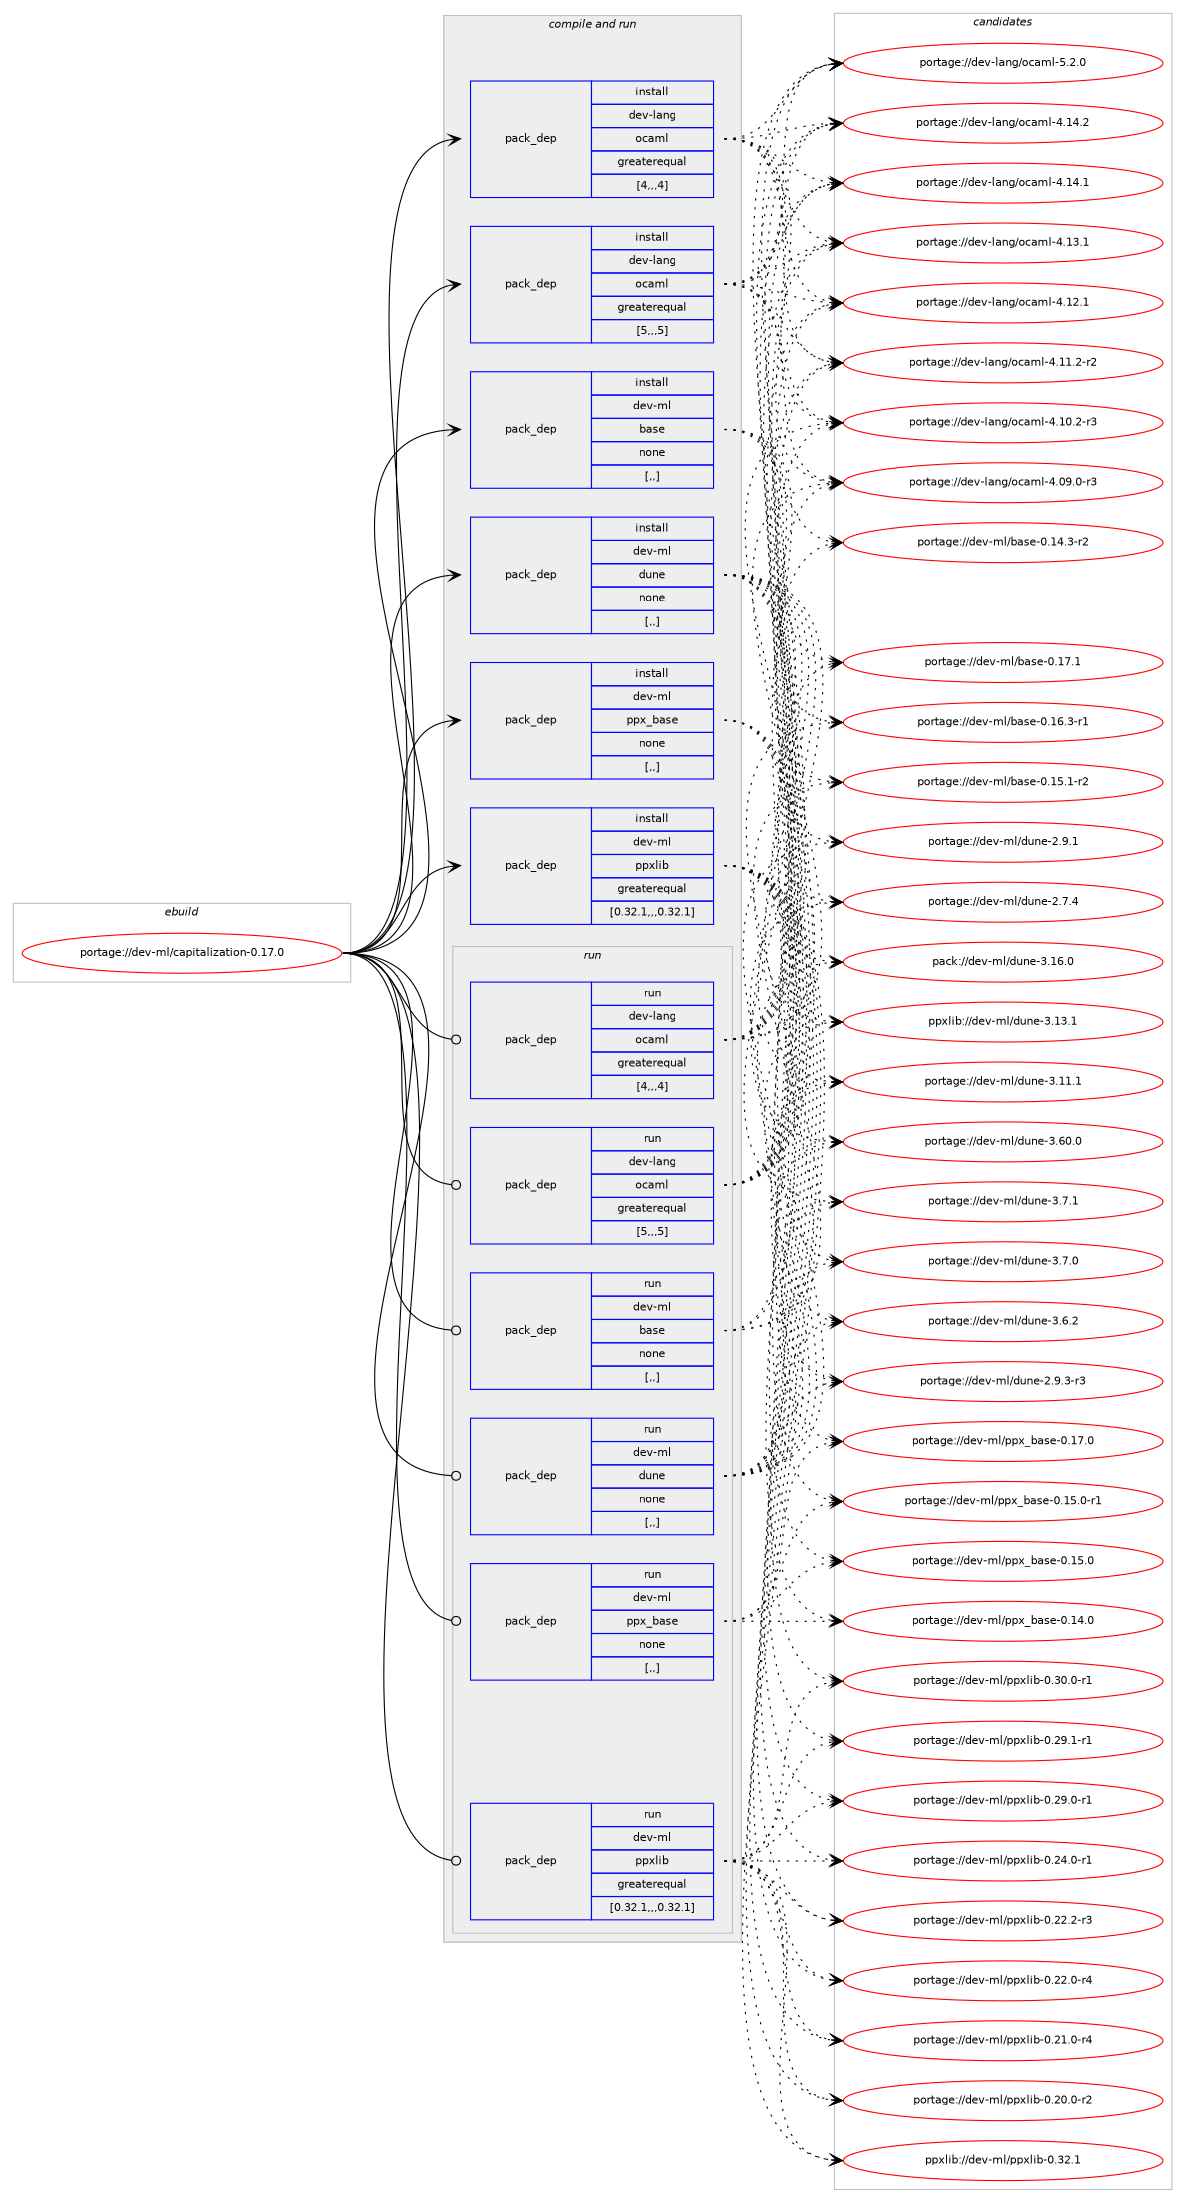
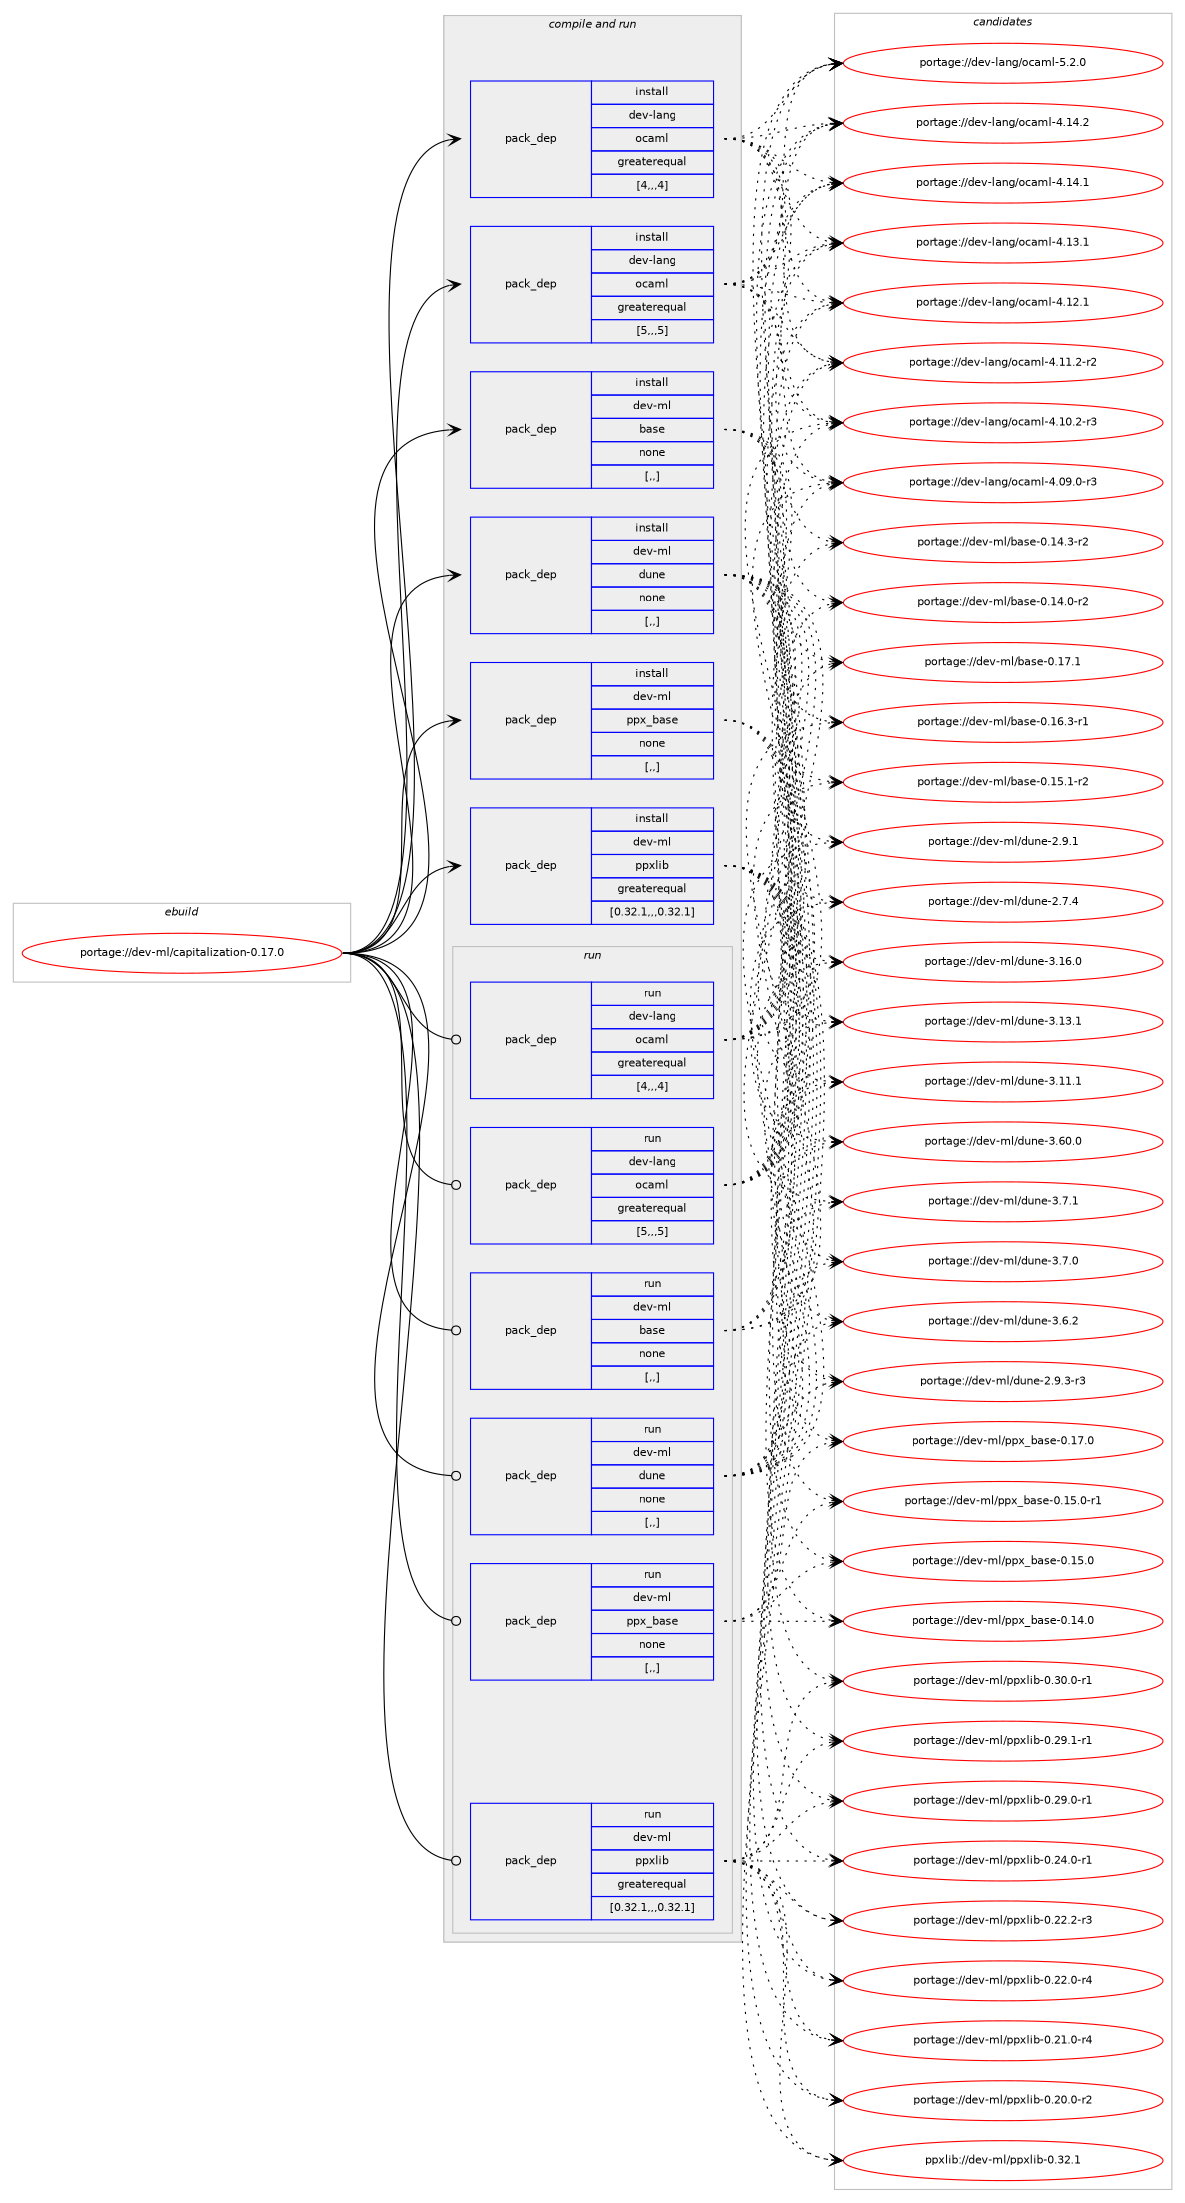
  digraph {
    compound=true
    concentrate=true
    fontname=Helvetica
    fontsize=10
    newrank=true
    rankdir=LR
    ranksep=1.5
    node [color=red fontname=Helvetica fontsize=10]
    edge [arrowhead=vee headport=w style=dotted tailport=e weight=100]
    n1 [label="portage://dev-ml/capitalization-0.17.0" width=4]
    n2 [color=blue label=<<TABLE BORDER="0" CELLBORDER="1" CELLSPACING="0" CELLPADDING="4" WIDTH="220"><TR><TD ROWSPAN="6" CELLPADDING="30">pack_dep</TD></TR><TR><TD WIDTH="110">install</TD></TR><TR><TD>dev-lang</TD></TR><TR><TD>ocaml</TD></TR><TR><TD>greaterequal</TD></TR><TR><TD>[4,,,4]</TD></TR></TABLE>> shape=none]
    n3 [color=blue label=<<TABLE BORDER="0" CELLBORDER="1" CELLSPACING="0" CELLPADDING="4" WIDTH="220"><TR><TD ROWSPAN="6" CELLPADDING="30">pack_dep</TD></TR><TR><TD WIDTH="110">install</TD></TR><TR><TD>dev-lang</TD></TR><TR><TD>ocaml</TD></TR><TR><TD>greaterequal</TD></TR><TR><TD>[5,,,5]</TD></TR></TABLE>> shape=none]
    n4 [color=blue label=<<TABLE BORDER="0" CELLBORDER="1" CELLSPACING="0" CELLPADDING="4" WIDTH="220"><TR><TD ROWSPAN="6" CELLPADDING="30">pack_dep</TD></TR><TR><TD WIDTH="110">install</TD></TR><TR><TD>dev-ml</TD></TR><TR><TD>base</TD></TR><TR><TD>none</TD></TR><TR><TD>[,,]</TD></TR></TABLE>> shape=none]
    n5 [color=blue label=<<TABLE BORDER="0" CELLBORDER="1" CELLSPACING="0" CELLPADDING="4" WIDTH="220"><TR><TD ROWSPAN="6" CELLPADDING="30">pack_dep</TD></TR><TR><TD WIDTH="110">install</TD></TR><TR><TD>dev-ml</TD></TR><TR><TD>dune</TD></TR><TR><TD>none</TD></TR><TR><TD>[,,]</TD></TR></TABLE>> shape=none]
    n6 [color=blue label=<<TABLE BORDER="0" CELLBORDER="1" CELLSPACING="0" CELLPADDING="4" WIDTH="220"><TR><TD ROWSPAN="6" CELLPADDING="30">pack_dep</TD></TR><TR><TD WIDTH="110">install</TD></TR><TR><TD>dev-ml</TD></TR><TR><TD>ppx_base</TD></TR><TR><TD>none</TD></TR><TR><TD>[,,]</TD></TR></TABLE>> shape=none]
    n7 [color=blue label=<<TABLE BORDER="0" CELLBORDER="1" CELLSPACING="0" CELLPADDING="4" WIDTH="220"><TR><TD ROWSPAN="6" CELLPADDING="30">pack_dep</TD></TR><TR><TD WIDTH="110">install</TD></TR><TR><TD>dev-ml</TD></TR><TR><TD>ppxlib</TD></TR><TR><TD>greaterequal</TD></TR><TR><TD>[0.32.1,,,0.32.1]</TD></TR></TABLE>> shape=none]
    n8 [color=blue label=<<TABLE BORDER="0" CELLBORDER="1" CELLSPACING="0" CELLPADDING="4" WIDTH="220"><TR><TD ROWSPAN="6" CELLPADDING="30">pack_dep</TD></TR><TR><TD WIDTH="110">run</TD></TR><TR><TD>dev-lang</TD></TR><TR><TD>ocaml</TD></TR><TR><TD>greaterequal</TD></TR><TR><TD>[4,,,4]</TD></TR></TABLE>> shape=none]
    n9 [color=blue label=<<TABLE BORDER="0" CELLBORDER="1" CELLSPACING="0" CELLPADDING="4" WIDTH="220"><TR><TD ROWSPAN="6" CELLPADDING="30">pack_dep</TD></TR><TR><TD WIDTH="110">run</TD></TR><TR><TD>dev-lang</TD></TR><TR><TD>ocaml</TD></TR><TR><TD>greaterequal</TD></TR><TR><TD>[5,,,5]</TD></TR></TABLE>> shape=none]
    n10 [color=blue label=<<TABLE BORDER="0" CELLBORDER="1" CELLSPACING="0" CELLPADDING="4" WIDTH="220"><TR><TD ROWSPAN="6" CELLPADDING="30">pack_dep</TD></TR><TR><TD WIDTH="110">run</TD></TR><TR><TD>dev-ml</TD></TR><TR><TD>base</TD></TR><TR><TD>none</TD></TR><TR><TD>[,,]</TD></TR></TABLE>> shape=none]
    n11 [color=blue label=<<TABLE BORDER="0" CELLBORDER="1" CELLSPACING="0" CELLPADDING="4" WIDTH="220"><TR><TD ROWSPAN="6" CELLPADDING="30">pack_dep</TD></TR><TR><TD WIDTH="110">run</TD></TR><TR><TD>dev-ml</TD></TR><TR><TD>dune</TD></TR><TR><TD>none</TD></TR><TR><TD>[,,]</TD></TR></TABLE>> shape=none]
    n12 [color=blue label=<<TABLE BORDER="0" CELLBORDER="1" CELLSPACING="0" CELLPADDING="4" WIDTH="220"><TR><TD ROWSPAN="6" CELLPADDING="30">pack_dep</TD></TR><TR><TD WIDTH="110">run</TD></TR><TR><TD>dev-ml</TD></TR><TR><TD>ppx_base</TD></TR><TR><TD>none</TD></TR><TR><TD>[,,]</TD></TR></TABLE>> shape=none]
    n13 [color=blue label=<<TABLE BORDER="0" CELLBORDER="1" CELLSPACING="0" CELLPADDING="4" WIDTH="220"><TR><TD ROWSPAN="6" CELLPADDING="30">pack_dep</TD></TR><TR><TD WIDTH="110">run</TD></TR><TR><TD>dev-ml</TD></TR><TR><TD>ppxlib</TD></TR><TR><TD>greaterequal</TD></TR><TR><TD>[0.32.1,,,0.32.1]</TD></TR></TABLE>> shape=none]
    n14 [label="portage://dev-lang/ocaml-5.2.0" width=4]
    n15 [label="portage://dev-lang/ocaml-4.14.2" width=4]
    n16 [label="portage://dev-lang/ocaml-4.14.1" width=4]
    n17 [label="portage://dev-lang/ocaml-4.13.1" width=4]
    n18 [label="portage://dev-lang/ocaml-4.12.1" width=4]
    n19 [label="portage://dev-lang/ocaml-4.11.2-r2" width=4]
    n20 [label="portage://dev-lang/ocaml-4.10.2-r3" width=4]
    n21 [label="portage://dev-lang/ocaml-4.09.0-r3" width=4]
    n22 [label="portage://dev-ml/base-0.17.1" width=4]
    n23 [label="portage://dev-ml/base-0.16.3-r1" width=4]
    n24 [label="portage://dev-ml/base-0.15.1-r2" width=4]
    n25 [label="portage://dev-ml/base-0.14.3-r2" width=4]
-   n27 [label="pack://dev-ml/dune-3.16.0" width=4]
-   n28 [label="ppxlib://dev-ml/dune-3.13.1" width=4]
+   n26 [label="portage://dev-ml/base-0.14.0-r2" width=4]
+   n27 [label="portage://dev-ml/dune-3.16.0" width=4]
+   n28 [label="portage://dev-ml/dune-3.13.1" width=4]
    n29 [label="portage://dev-ml/dune-3.11.1" width=4]
    n30 [label="portage://dev-ml/dune-3.60.0" width=4]
    n31 [label="portage://dev-ml/dune-3.7.1" width=4]
    n32 [label="portage://dev-ml/dune-3.7.0" width=4]
    n33 [label="portage://dev-ml/dune-3.6.2" width=4]
    n34 [label="portage://dev-ml/dune-2.9.3-r3" width=4]
    n35 [label="portage://dev-ml/dune-2.9.1" width=4]
    n36 [label="portage://dev-ml/dune-2.7.4" width=4]
    n37 [label="portage://dev-ml/ppx_base-0.17.0" width=4]
    n38 [label="portage://dev-ml/ppx_base-0.15.0-r1" width=4]
    n39 [label="portage://dev-ml/ppx_base-0.15.0" width=4]
    n40 [label="portage://dev-ml/ppx_base-0.14.0" width=4]
    n41 [label="ppxlib://dev-ml/ppxlib-0.32.1" width=4]
    n42 [label="portage://dev-ml/ppxlib-0.30.0-r1" width=4]
    n43 [label="portage://dev-ml/ppxlib-0.29.1-r1" width=4]
    n44 [label="portage://dev-ml/ppxlib-0.29.0-r1" width=4]
    n45 [label="portage://dev-ml/ppxlib-0.24.0-r1" width=4]
    n46 [label="portage://dev-ml/ppxlib-0.22.2-r3" width=4]
    n47 [label="portage://dev-ml/ppxlib-0.22.0-r4" width=4]
    n48 [label="portage://dev-ml/ppxlib-0.21.0-r4" width=4]
    n49 [label="portage://dev-ml/ppxlib-0.20.0-r2" width=4]
    subgraph cluster_1 {
      color=gray
      label=<<i>ebuild</i>>
      n1
    }
    subgraph cluster_2 {
      color=gray
      label=<<i>dependencies</i>>
      subgraph cluster_3 {
        color=gray
        fillcolor="#eeeeee"
        label=<<i>compile</i>>
        style=filled
        subgraph sub_4 {
          color=gray
          fillcolor="#eeeeee"
          label=<<i>compile</i>>
          style=filled
          n2
        }
        subgraph sub_5 {
          color=gray
          fillcolor="#eeeeee"
          label=<<i>compile</i>>
          style=filled
          n3
        }
        subgraph sub_6 {
          color=gray
          fillcolor="#eeeeee"
          label=<<i>compile</i>>
          style=filled
          n4
        }
        subgraph sub_7 {
          color=gray
          fillcolor="#eeeeee"
          label=<<i>compile</i>>
          style=filled
          n5
        }
        subgraph sub_8 {
          color=gray
          fillcolor="#eeeeee"
          label=<<i>compile</i>>
          style=filled
          n6
        }
        subgraph sub_9 {
          color=gray
          fillcolor="#eeeeee"
          label=<<i>compile</i>>
          style=filled
          n7
        }
      }
      subgraph cluster_10 {
        color=gray
        fillcolor="#eeeeee"
        label=<<i>compile and run</i>>
        style=filled
      }
      subgraph cluster_11 {
        color=gray
        fillcolor="#eeeeee"
        label=<<i>run</i>>
        style=filled
        subgraph sub_12 {
          color=gray
          fillcolor="#eeeeee"
          label=<<i>run</i>>
          style=filled
          n8
        }
        subgraph sub_13 {
          color=gray
          fillcolor="#eeeeee"
          label=<<i>run</i>>
          style=filled
          n9
        }
        subgraph sub_14 {
          color=gray
          fillcolor="#eeeeee"
          label=<<i>run</i>>
          style=filled
          n10
        }
        subgraph sub_15 {
          color=gray
          fillcolor="#eeeeee"
          label=<<i>run</i>>
          style=filled
          n11
        }
        subgraph sub_16 {
          color=gray
          fillcolor="#eeeeee"
          label=<<i>run</i>>
          style=filled
          n12
        }
        subgraph sub_17 {
          color=gray
          fillcolor="#eeeeee"
          label=<<i>run</i>>
          style=filled
          n13
        }
      }
    }
    subgraph cluster_18 {
      color=gray
      label=<<i>candidates</i>>
      rank=same
      subgraph sub_19 {
        color=black
        label=<<i>candidates</i>>
        nodesep=1
        rank=same
        n14
        n15
        n16
        n17
        n18
        n19
        n20
        n21
      }
      subgraph sub_20 {
        color=black
        label=<<i>candidates</i>>
        nodesep=1
        rank=same
        n14
        n15
        n16
        n17
        n18
        n19
        n20
        n21
      }
      subgraph sub_21 {
        color=black
        label=<<i>candidates</i>>
        nodesep=1
        rank=same
        n22
        n23
        n24
        n25
+       n26
      }
      subgraph sub_22 {
        color=black
        label=<<i>candidates</i>>
        nodesep=1
        rank=same
        n27
        n28
        n29
        n30
        n31
        n32
        n33
        n34
        n35
        n36
      }
      subgraph sub_23 {
        color=black
        label=<<i>candidates</i>>
        nodesep=1
        rank=same
        n37
        n38
        n39
        n40
      }
      subgraph sub_24 {
        color=black
        label=<<i>candidates</i>>
        nodesep=1
        rank=same
        n41
        n42
        n43
        n44
        n45
        n46
        n47
        n48
        n49
      }
      subgraph sub_25 {
        color=black
        label=<<i>candidates</i>>
        nodesep=1
        rank=same
        n14
        n15
        n16
        n17
        n18
        n19
        n20
        n21
      }
      subgraph sub_26 {
        color=black
        label=<<i>candidates</i>>
        nodesep=1
        rank=same
        n14
        n15
        n16
        n17
        n18
        n19
        n20
        n21
      }
      subgraph sub_27 {
        color=black
        label=<<i>candidates</i>>
        nodesep=1
        rank=same
        n37
        n38
        n39
        n40
      }
      subgraph sub_28 {
        color=black
        label=<<i>candidates</i>>
        nodesep=1
        rank=same
        n22
        n23
        n24
        n25
+       n26
      }
      subgraph sub_29 {
        color=black
        label=<<i>candidates</i>>
        nodesep=1
        rank=same
        n27
        n28
        n29
        n30
        n31
        n32
        n33
        n34
        n35
        n36
      }
      subgraph sub_30 {
        color=black
        label=<<i>candidates</i>>
        nodesep=1
        rank=same
        n41
        n42
        n43
        n44
        n45
        n46
        n47
        n48
        n49
      }
    }
    n1 -> n2 [style=solid weight=20]
    n1 -> n3 [style=solid weight=20]
    n1 -> n4 [style=solid weight=20]
    n1 -> n5 [style=solid weight=20]
    n1 -> n6 [style=solid weight=20]
    n1 -> n7 [style=solid weight=20]
    n1 -> n8 [arrowhead=odot style=solid weight=20]
    n1 -> n9 [arrowhead=odot style=solid weight=20]
    n1 -> n10 [arrowhead=odot style=solid weight=20]
    n1 -> n11 [arrowhead=odot style=solid weight=20]
    n1 -> n12 [arrowhead=odot style=solid weight=20]
    n1 -> n13 [arrowhead=odot style=solid weight=20]
    n2 -> n14
    n2 -> n15
    n2 -> n16
    n2 -> n17
    n2 -> n18
    n2 -> n19
    n2 -> n20
    n2 -> n21
    n3 -> n14
    n3 -> n15
    n3 -> n16
    n3 -> n17
    n3 -> n18
    n3 -> n19
    n3 -> n20
    n3 -> n21
    n4 -> n22
    n4 -> n23
    n4 -> n24
    n4 -> n25
+   n4 -> n26
    n5 -> n27
    n5 -> n28
    n5 -> n29
    n5 -> n30
    n5 -> n31
    n5 -> n32
    n5 -> n33
    n5 -> n34
    n5 -> n35
    n5 -> n36
    n6 -> n37
    n6 -> n38
    n6 -> n39
    n6 -> n40
    n7 -> n41
    n7 -> n42
    n7 -> n43
    n7 -> n44
    n7 -> n45
    n7 -> n46
    n7 -> n47
    n7 -> n48
    n7 -> n49
    n8 -> n14
    n8 -> n15
    n8 -> n16
    n8 -> n17
    n8 -> n18
    n8 -> n19
    n8 -> n20
    n8 -> n21
    n9 -> n14
    n9 -> n15
    n9 -> n16
    n9 -> n17
    n9 -> n18
    n9 -> n19
    n9 -> n20
    n9 -> n21
    n10 -> n22
    n10 -> n23
    n10 -> n24
    n10 -> n25
+   n10 -> n26
    n11 -> n27
    n11 -> n28
    n11 -> n29
    n11 -> n30
    n11 -> n31
    n11 -> n32
    n11 -> n33
    n11 -> n34
    n11 -> n35
    n11 -> n36
    n12 -> n37
    n12 -> n38
    n12 -> n39
    n12 -> n40
    n13 -> n41
    n13 -> n42
    n13 -> n43
    n13 -> n44
    n13 -> n45
    n13 -> n46
    n13 -> n47
    n13 -> n48
    n13 -> n49
  }
